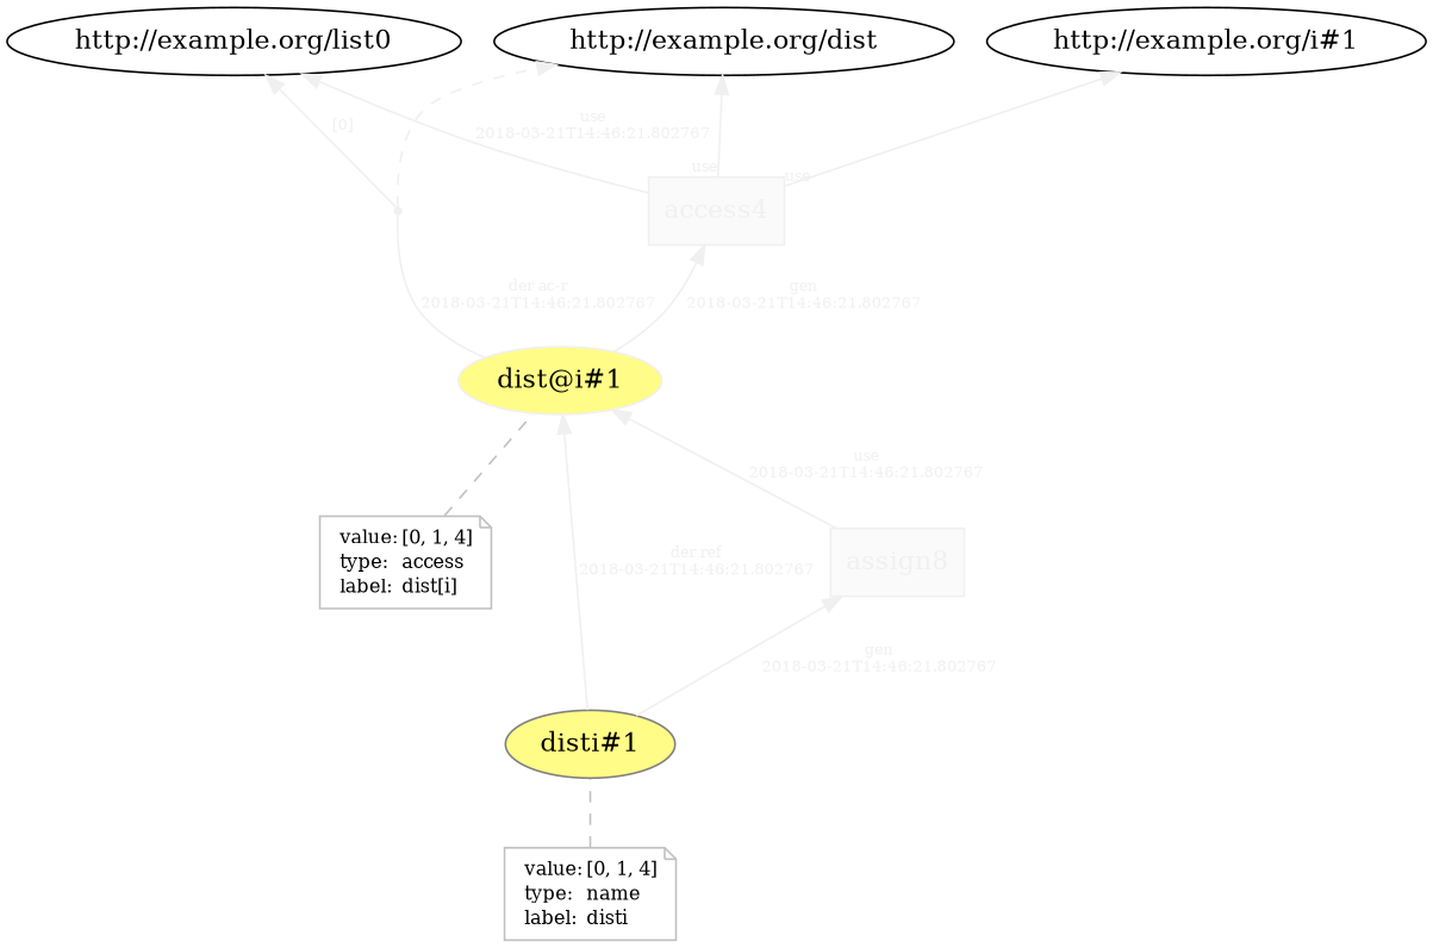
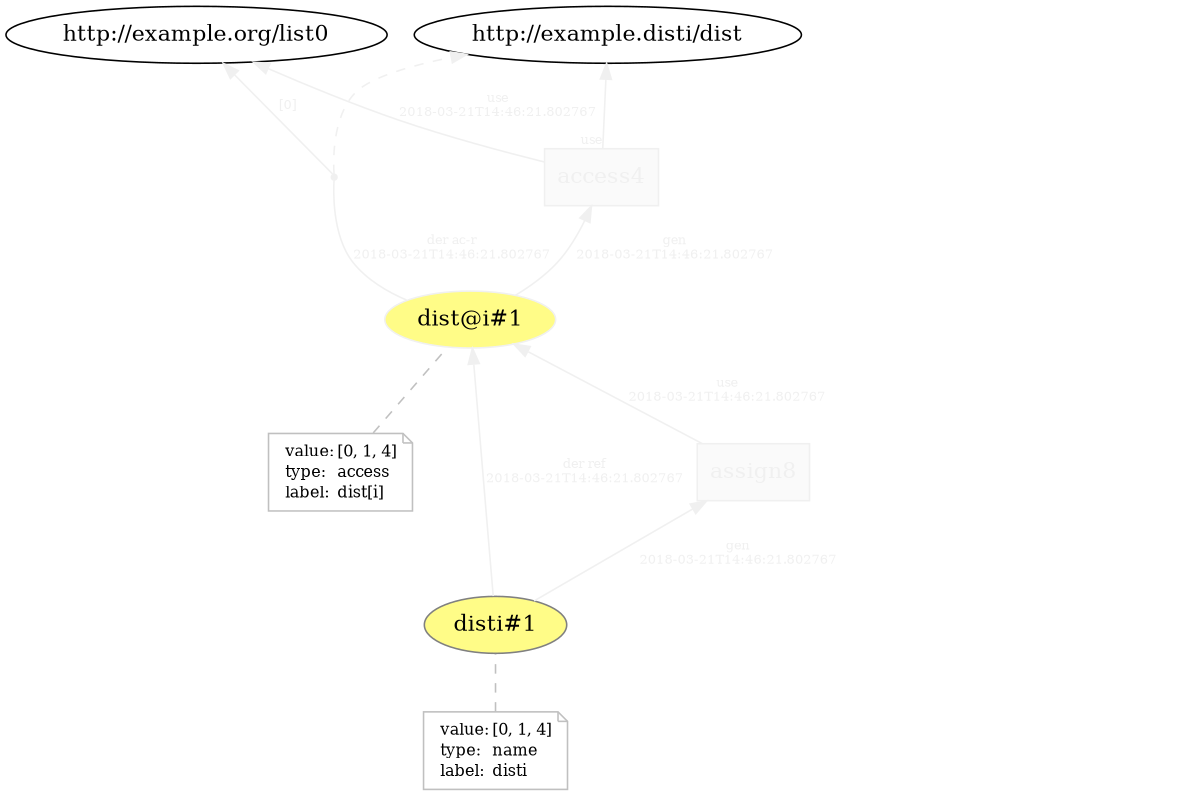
  digraph {
    rankdir=BT
    node [color="#F0F0F0"]
    edge [angle=60.0 color="#F0F0F0" distance=1.5 fontcolor="#F0F0F0" fontsize=8 rotation=20]
    n1 [fillcolor="#FFFC87" label="dist@i#1" style=filled]
    n2 [fillcolor="#FAFAFA" fontcolor="#F0F0F0" label=access4 shape=polygon sides=4 style=filled]
    bn0 [fontcolor="#F0F0F0" shape=point]
-   "http://example.org/dist" [color=""]
+   "http://example.org/dist" [label="http://example.disti/dist" color=""]
    "http://example.org/list0" [color=""]
-   "http://example.org/i#1" [color=""]
    n7 [color=gray fontcolor=black fontsize=10 label=<<TABLE cellpadding="0" border="0"> 	<TR> 	    <TD align="left">value:</TD> 	    <TD align="left">[0, 1, 4]</TD> 	</TR> 	<TR> 	    <TD align="left">type:</TD> 	    <TD align="left">access</TD> 	</TR> 	<TR> 	    <TD align="left">label:</TD> 	    <TD align="left">dist[i]</TD> 	</TR> </TABLE>> shape=note]
    n8 [color="#808080" fillcolor="#FFFC87" label="disti#1" style=filled]
    n9 [fillcolor="#FAFAFA" fontcolor="#F0F0F0" label=assign8 shape=polygon sides=4 style=filled]
    n10 [color=gray fontcolor=black fontsize=10 label=<<TABLE cellpadding="0" border="0"> 	<TR> 	    <TD align="left">value:</TD> 	    <TD align="left">[0, 1, 4]</TD> 	</TR> 	<TR> 	    <TD align="left">type:</TD> 	    <TD align="left">name</TD> 	</TR> 	<TR> 	    <TD align="left">label:</TD> 	    <TD align="left">disti</TD> 	</TR> </TABLE>> shape=note]
    n1 -> n2 [label="gen\n2018-03-21T14:46:21.802767"]
    n1 -> bn0 [arrowhead=none label="der ac-r\n2018-03-21T14:46:21.802767"]
    n2 -> "http://example.org/dist" [labelangle=60.0 labeldistance=1.5 labelfontsize=8 taillabel=use angle="" distance="" fontsize=""]
    n2 -> "http://example.org/list0" [label="use\n2018-03-21T14:46:21.802767"]
-   n2 -> "http://example.org/i#1" [labelangle=60.0 labeldistance=1.5 labelfontsize=8 taillabel=use angle="" distance="" fontsize=""]
    bn0 -> "http://example.org/dist" [style=dashed angle="" distance="" fontsize="" rotation=""]
    bn0 -> "http://example.org/list0" [label="[0]"]
    n7 -> n1 [arrowhead=none color=gray style=dashed angle="" distance="" fontcolor="" fontsize="" rotation=""]
    n8 -> n1 [label="der ref\n2018-03-21T14:46:21.802767"]
    n8 -> n9 [label="gen\n2018-03-21T14:46:21.802767"]
    n9 -> n1 [label="use\n2018-03-21T14:46:21.802767"]
    n10 -> n8 [arrowhead=none color=gray style=dashed angle="" distance="" fontcolor="" fontsize="" rotation=""]
  }
